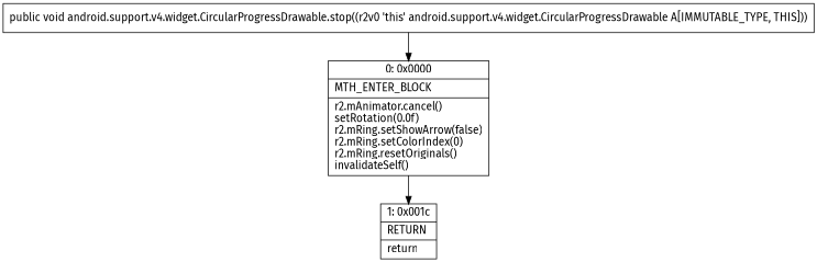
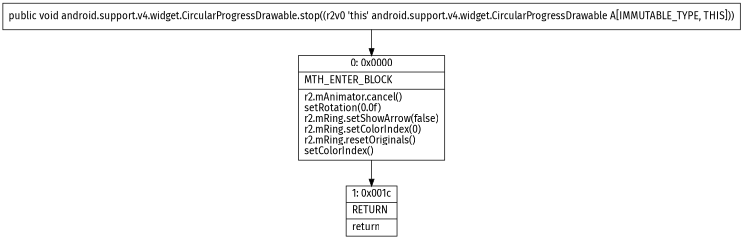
  digraph {
    fontname="Fira Sans"
    node [shape=record fontname="Fira Sans"]
    edge [fontname="Fira Sans"]
-   n1 [label="{0\:\ 0x0000|MTH_ENTER_BLOCK\l|r2.mAnimator.cancel()\lsetRotation(0.0f)\lr2.mRing.setShowArrow(false)\lr2.mRing.setColorIndex(0)\lr2.mRing.resetOriginals()\linvalidateSelf()\l}"]
+   n1 [label="{0\:\ 0x0000|MTH_ENTER_BLOCK\l|r2.mAnimator.cancel()\lsetRotation(0.0f)\lr2.mRing.setShowArrow(false)\lr2.mRing.setColorIndex(0)\lr2.mRing.resetOriginals()\lsetColorIndex()\l}"]
    n2 [label="{1\:\ 0x001c|RETURN\l|return\l}"]
    n3 [label="{public void android.support.v4.widget.CircularProgressDrawable.stop((r2v0 'this' android.support.v4.widget.CircularProgressDrawable A[IMMUTABLE_TYPE, THIS])) }"]
    n1 -> n2
    n3 -> n1
  }
